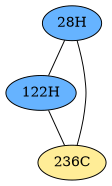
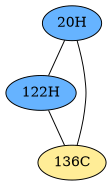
  graph {
    node [fillcolor="#66B3FF" style=radial]
    edge [penwidth=1]
    n1 [label="122H"]
-   "28H"
-   "136C" [fillcolor="#FFED97" label="236C"]
+   "28H" [label="20H"]
+   "136C" [fillcolor="#FFED97"]
    n1 -- "136C"
    "28H" -- n1
    "28H" -- "136C"
  }
